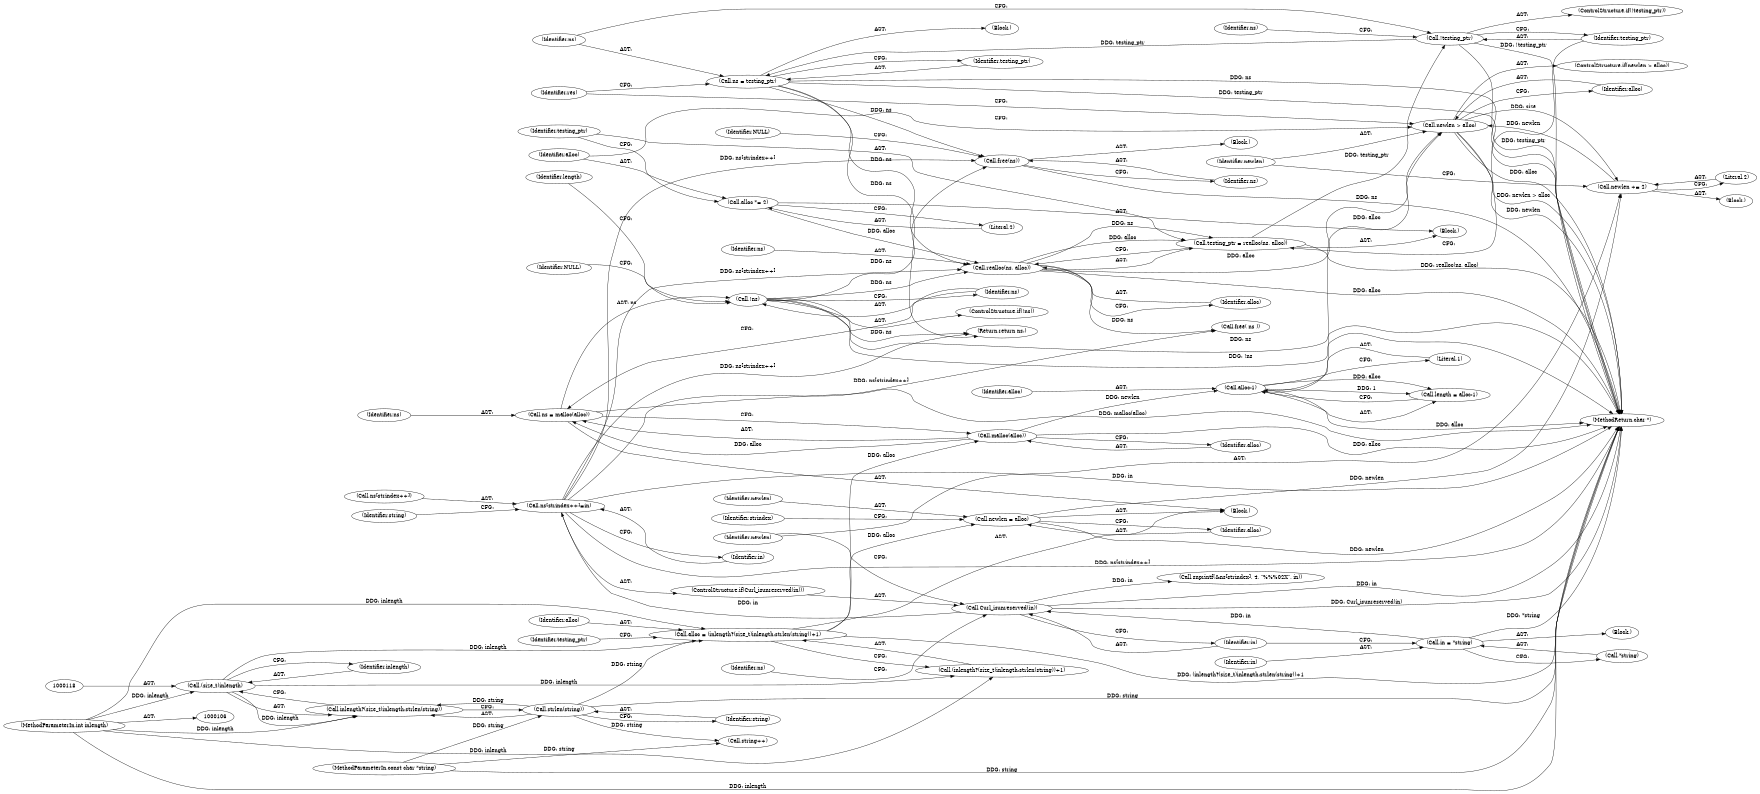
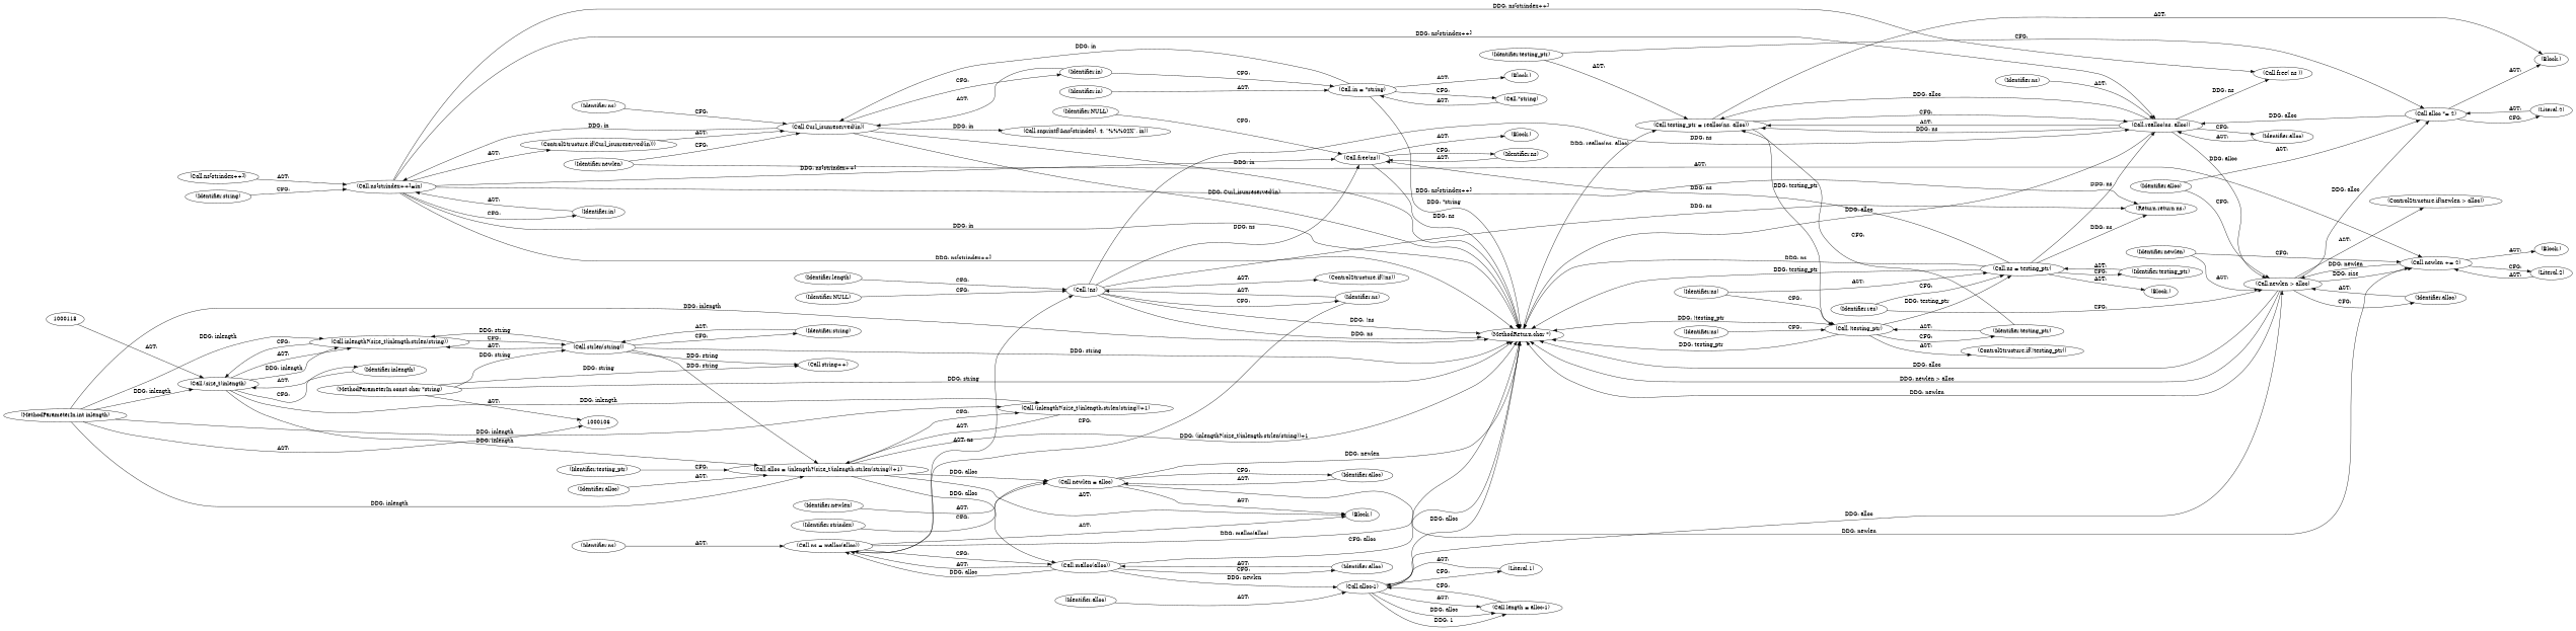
  digraph {
    rankdir=LR
    n1 [label="(Call,free(ns))"]
    n2 [label="(Block,)"]
    n3 [label="(Identifier,ns)"]
    n4 [label="(MethodReturn,char *)"]
    n5 [label="(Call,ns = testing_ptr)"]
    n6 [label="(Call,realloc(ns, alloc))"]
    n7 [label="(Block,)"]
    n8 [label="(Identifier,testing_ptr)"]
    n9 [label="(Return,return ns;)"]
    n10 [label="(Call,testing_ptr = realloc(ns, alloc))"]
    n11 [label="(Call,newlen > alloc)"]
    n12 [label="(Identifier,alloc)"]
    n13 [label="(Call,free( ns ))"]
    n14 [label="(Call,!testing_ptr)"]
    n15 [label="(ControlStructure,if(!testing_ptr))"]
    n16 [label="(Identifier,testing_ptr)"]
    n17 [label="(Block,)"]
    n18 [label="(Call,alloc *= 2)"]
    n19 [label="(Call,newlen += 2)"]
    n20 [label="(ControlStructure,if(newlen > alloc))"]
    n21 [label="(Identifier,alloc)"]
    n22 [label="(Call,!ns)"]
    n23 [label="(ControlStructure,if(!ns))"]
    n24 [label="(Identifier,ns)"]
    n25 [label="(Call,ns = malloc(alloc))"]
    n26 [label="(Call,malloc(alloc))"]
    n27 [label="(Block,)"]
    n28 [label="(Call,alloc-1)"]
    n29 [label="(Identifier,alloc)"]
    n30 [label="(Call,length = alloc-1)"]
    n31 [label="(Literal,1)"]
    n32 [label="(Call,alloc = (inlength?(size_t)inlength:strlen(string))+1)"]
    n33 [label="(Call,newlen = alloc)"]
    n34 [label="(Call,(inlength?(size_t)inlength:strlen(string))+1)"]
    n35 [label="(Identifier,alloc)"]
    n36 [label="(MethodParameterIn,int inlength)"]
    n37 [label="(Call,(size_t)inlength)"]
    n38 [label="(Call,inlength?(size_t)inlength:strlen(string))"]
    1000106
    n40 [label="(Identifier,inlength)"]
    n41 [label="(Call,strlen(string))"]
    n42 [label="(Identifier,string)"]
    n43 [label="(Call,string++)"]
    n44 [label="(MethodParameterIn,const char *string)"]
    n45 [label="(Call,ns[strindex++]=in)"]
    n46 [label="(ControlStructure,if(Curl_isunreserved(in)))"]
    n47 [label="(Identifier,in)"]
    n48 [label="(Call,Curl_isunreserved(in))"]
    n49 [label="(Identifier,in)"]
    n50 [label="(Call,snprintf(&ns[strindex], 4, \"%%%02X\", in))"]
    n51 [label="(Call,in = *string)"]
    n52 [label="(Block,)"]
    n53 [label="(Call,*string)"]
    n54 [label="(Literal,2)"]
    n55 [label="(Literal,2)"]
    n56 [label="(Block,)"]
    n57 [label="(Identifier,ns)"]
    n58 [label="(Identifier,strindex)"]
    n59 [label="(Identifier,in)"]
    n60 [label="(Identifier,ns)"]
    n61 [label="(Identifier,NULL)"]
    n62 [label="(Identifier,newlen)"]
    n63 [label="(Call,ns[strindex++])"]
    n64 [label="(Identifier,ns)"]
    n65 [label="(Identifier,alloc)"]
    n66 [label="(Identifier,newlen)"]
    n67 [label="(Identifier,length)"]
    n68 [label="(Identifier,testing_ptr)"]
    n69 [label="(Identifier,alloc)"]
    n70 [label="(Identifier,newlen)"]
    n71 [label="(Identifier,ns)"]
    n72 [label="(Identifier,string)"]
    n73 [label="(Identifier,NULL)"]
    n74 [label="(Identifier,alloc)"]
    n75 [label="(Identifier,testing_ptr)"]
    n76 [label="(Identifier,ns)"]
    n77 [label="(Identifier,res)"]
    1000118
    n1 -> n2 [label="AST: "]
    n1 -> n3 [label="CFG: "]
    n1 -> n4 [label="DDG: ns"]
    n3 -> n1 [label="AST: "]
    n5 -> n1 [label="DDG: ns"]
    n5 -> n4 [label="DDG: ns"]
    n5 -> n4 [label="DDG: testing_ptr"]
    n5 -> n6 [label="DDG: ns"]
    n5 -> n7 [label="AST: "]
    n5 -> n8 [label="CFG: "]
    n5 -> n9 [label="DDG: ns"]
    n6 -> n4 [label="DDG: alloc"]
    n6 -> n10 [label="AST: "]
    n6 -> n10 [label="DDG: ns"]
    n6 -> n10 [label="DDG: alloc"]
    n6 -> n11 [label="DDG: alloc"]
    n6 -> n12 [label="CFG: "]
    n6 -> n13 [label="DDG: ns"]
    n8 -> n5 [label="AST: "]
-   n10 -> n4 [label="DDG: realloc(ns, alloc)"]
+   n4 -> n10 [label="DDG: realloc(ns, alloc)"]
    n10 -> n6 [label="CFG: "]
    n10 -> n14 [label="DDG: testing_ptr"]
    n10 -> n17 [label="AST: "]
    n11 -> n4 [label="DDG: alloc"]
    n11 -> n4 [label="DDG: newlen > alloc"]
    n11 -> n4 [label="DDG: newlen"]
+   n11 -> n18 [label="DDG: alloc"]
    n11 -> n19 [label="DDG: size"]
    n11 -> n20 [label="AST: "]
    n11 -> n21 [label="CFG: "]
    n12 -> n6 [label="AST: "]
    n14 -> n4 [label="DDG: testing_ptr"]
    n14 -> n4 [label="DDG: !testing_ptr"]
    n14 -> n5 [label="DDG: testing_ptr"]
    n14 -> n15 [label="AST: "]
    n14 -> n16 [label="CFG: "]
    n16 -> n10 [label="CFG: "]
    n16 -> n14 [label="AST: "]
    n18 -> n6 [label="DDG: alloc"]
    n18 -> n17 [label="AST: "]
    n18 -> n54 [label="CFG: "]
    n19 -> n11 [label="DDG: newlen"]
    n19 -> n55 [label="CFG: "]
    n19 -> n56 [label="AST: "]
    n21 -> n11 [label="AST: "]
    n22 -> n1 [label="DDG: ns"]
    n22 -> n4 [label="DDG: ns"]
    n22 -> n4 [label="DDG: !ns"]
    n22 -> n6 [label="DDG: ns"]
    n22 -> n9 [label="DDG: ns"]
    n22 -> n23 [label="AST: "]
    n22 -> n24 [label="CFG: "]
    n24 -> n22 [label="AST: "]
    n24 -> n25 [label="CFG: "]
    n25 -> n4 [label="DDG: malloc(alloc)"]
    n25 -> n22 [label="AST: ns"]
    n25 -> n26 [label="CFG: "]
    n25 -> n27 [label="AST: "]
-   n26 -> n4 [label="DDG: alloc"]
+   n26 -> n4 [label="CFG: alloc"]
    n26 -> n25 [label="AST: "]
    n26 -> n25 [label="DDG: alloc"]
    n26 -> n28 [label="DDG: newlen"]
    n26 -> n29 [label="CFG: "]
    n28 -> n4 [label="DDG: alloc"]
    n28 -> n11 [label="DDG: alloc"]
    n28 -> n30 [label="AST: "]
    n28 -> n30 [label="DDG: alloc"]
    n28 -> n30 [label="DDG: 1"]
    n28 -> n31 [label="CFG: "]
    n29 -> n26 [label="AST: "]
    n30 -> n28 [label="CFG: "]
    n31 -> n28 [label="AST: "]
    n32 -> n4 [label="DDG: (inlength?(size_t)inlength:strlen(string))+1"]
    n32 -> n26 [label="DDG: alloc"]
    n32 -> n27 [label="AST: "]
    n32 -> n33 [label="DDG: alloc"]
    n32 -> n34 [label="CFG: "]
    n33 -> n4 [label="DDG: newlen"]
    n33 -> n19 [label="DDG: newlen"]
    n33 -> n27 [label="AST: "]
    n33 -> n35 [label="CFG: "]
    n34 -> n32 [label="AST: "]
    n35 -> n33 [label="AST: "]
    n36 -> n4 [label="DDG: inlength"]
    n36 -> n32 [label="DDG: inlength"]
    n36 -> n34 [label="DDG: inlength"]
    n36 -> n37 [label="DDG: inlength"]
    n36 -> n38 [label="DDG: inlength"]
    n36 -> 1000106 [label="AST: "]
    n37 -> n32 [label="DDG: inlength"]
    n37 -> n34 [label="DDG: inlength"]
    n37 -> n38 [label="AST: "]
    n37 -> n38 [label="DDG: inlength"]
    n37 -> n40 [label="CFG: "]
    n38 -> n37 [label="CFG: "]
    n38 -> n41 [label="CFG: "]
    n40 -> n37 [label="AST: "]
    n41 -> n4 [label="DDG: string"]
    n41 -> n32 [label="DDG: string"]
    n41 -> n38 [label="AST: "]
    n41 -> n38 [label="DDG: string"]
    n41 -> n42 [label="CFG: "]
    n41 -> n43 [label="DDG: string"]
    n42 -> n41 [label="AST: "]
    n44 -> n4 [label="DDG: string"]
+   n44 -> 1000106 [label="AST: "]
    n44 -> n41 [label="DDG: string"]
    n44 -> n43 [label="DDG: string"]
    n45 -> n1 [label="DDG: ns[strindex++]"]
    n45 -> n4 [label="DDG: in"]
    n45 -> n4 [label="DDG: ns[strindex++]"]
    n45 -> n6 [label="DDG: ns[strindex++]"]
    n45 -> n9 [label="DDG: ns[strindex++]"]
    n45 -> n13 [label="DDG: ns[strindex++]"]
    n45 -> n46 [label="AST: "]
    n45 -> n47 [label="CFG: "]
    n46 -> n48 [label="AST: "]
    n47 -> n45 [label="AST: "]
    n48 -> n4 [label="DDG: in"]
    n48 -> n4 [label="DDG: Curl_isunreserved(in)"]
    n48 -> n45 [label="DDG: in"]
    n48 -> n49 [label="CFG: "]
    n48 -> n50 [label="DDG: in"]
    n49 -> n48 [label="AST: "]
    n49 -> n51 [label="CFG: "]
    n51 -> n4 [label="DDG: *string"]
    n51 -> n48 [label="DDG: in"]
    n51 -> n52 [label="AST: "]
    n51 -> n53 [label="CFG: "]
    n53 -> n51 [label="AST: "]
    n54 -> n18 [label="AST: "]
    n55 -> n19 [label="AST: "]
    n57 -> n48 [label="CFG: "]
    n58 -> n33 [label="CFG: "]
    n59 -> n51 [label="AST: "]
    n60 -> n5 [label="AST: "]
    n60 -> n14 [label="CFG: "]
    n61 -> n1 [label="CFG: "]
    n62 -> n11 [label="AST: "]
    n62 -> n19 [label="CFG: "]
    n63 -> n45 [label="AST: "]
    n64 -> n25 [label="AST: "]
    n65 -> n11 [label="CFG: "]
    n65 -> n18 [label="AST: "]
    n66 -> n33 [label="AST: "]
    n67 -> n22 [label="CFG: "]
    n68 -> n10 [label="AST: "]
    n68 -> n18 [label="CFG: "]
    n69 -> n32 [label="AST: "]
    n70 -> n19 [label="AST: "]
    n70 -> n48 [label="CFG: "]
    n71 -> n6 [label="AST: "]
    n72 -> n45 [label="CFG: "]
    n73 -> n22 [label="CFG: "]
    n74 -> n28 [label="AST: "]
    n75 -> n32 [label="CFG: "]
    n76 -> n14 [label="CFG: "]
    n77 -> n5 [label="CFG: "]
    n77 -> n11 [label="CFG: "]
    1000118 -> n37 [label="AST: "]
  }
